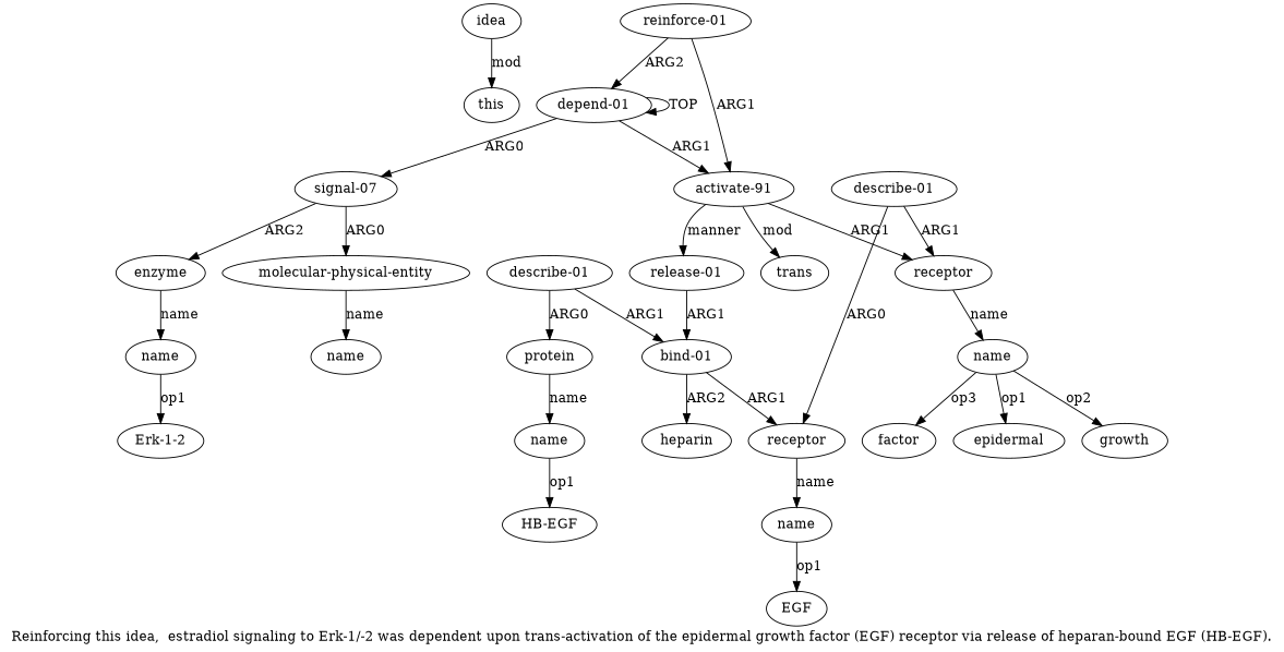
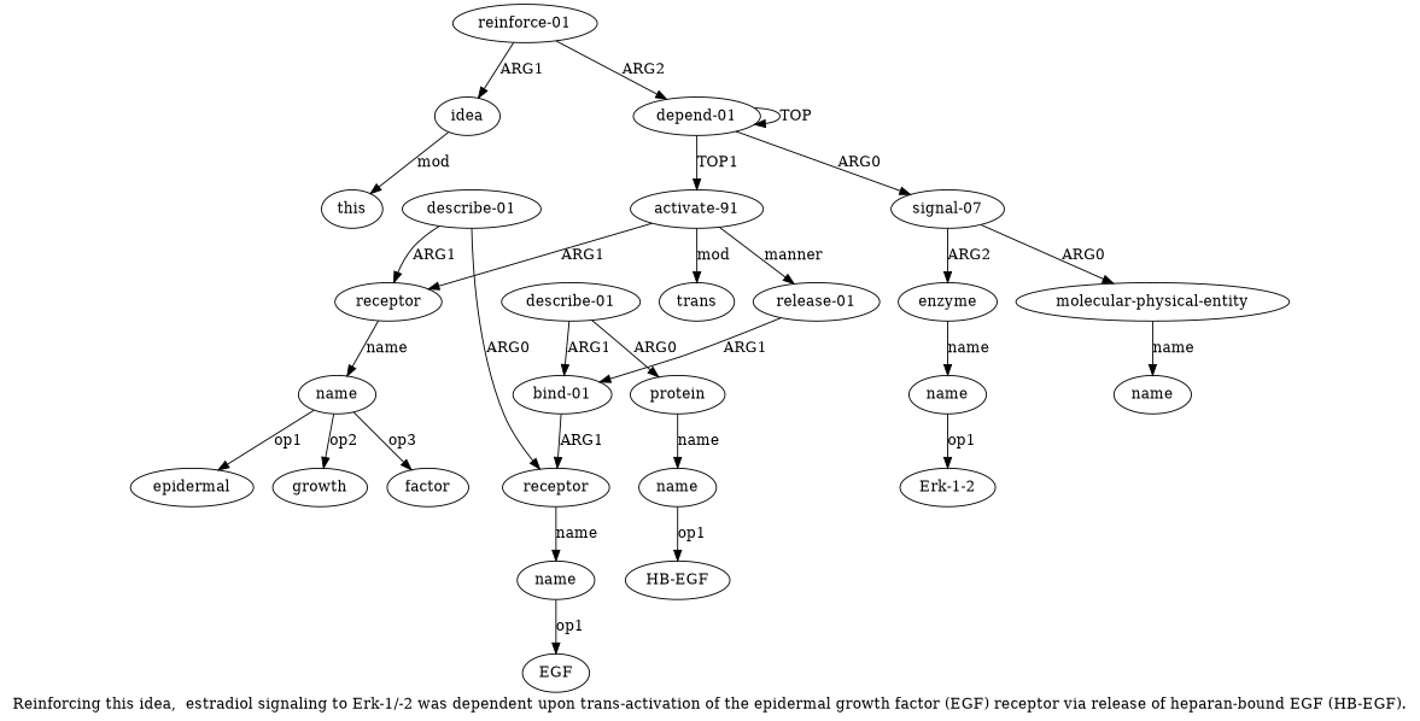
  digraph {
    label="Reinforcing this idea,  estradiol signaling to Erk-1/-2 was dependent upon trans-activation of the epidermal growth factor (EGF) receptor via release of heparan-bound EGF (HB-EGF)."
    node [color=black gold_ind=-1 gold_label=name test_ind=-1 test_label=name]
    edge [color=black gold_label=ARG1 test_label=ARG1]
    n1 [gold_ind=20 gold_label=idea label=idea test_ind=20 test_label=idea]
    n2 [gold_ind=21 gold_label=this label=this test_ind=21 test_label=this]
    n3 [gold_label=factor label=factor test_label=factor]
    n4 [gold_label=EGF label=EGF test_label=EGF]
    n5 [gold_label="Erk-1-2" label="Erk-1-2" test_label="Erk-1-2"]
-   n6 [gold_ind=15 gold_label=heparin label=heparin test_ind=15 test_label=heparin]
    n7 [gold_ind=14 gold_label="bind-01" label="bind-01" test_ind=14 test_label="bind-01"]
    n8 [gold_ind=10 gold_label=receptor label=receptor test_ind=10 test_label=receptor]
    n9 [gold_ind=11 label=name test_ind=11]
    n10 [gold_ind=17 gold_label=protein label=protein test_ind=17 test_label=protein]
    n11 [gold_ind=18 label=name test_ind=18]
    n12 [gold_label="HB-EGF" label="HB-EGF" test_label="HB-EGF"]
    n13 [gold_ind=16 gold_label="describe-01" label="describe-01" test_ind=16 test_label="describe-01"]
    n14 [gold_ind=13 gold_label="release-01" label="release-01" test_ind=13 test_label="release-01"]
    n15 [gold_ind=12 gold_label=trans label=trans test_ind=12 test_label=trans]
    n16 [gold_label=epidermal label=epidermal test_label=epidermal]
    n17 [gold_ind=19 gold_label="reinforce-01" label="reinforce-01" test_ind=19 test_label="reinforce-01"]
    n18 [gold_ind=0 gold_label="depend-01" label="depend-01" test_ind=0 test_label="depend-01"]
    n19 [gold_ind=1 gold_label="signal-07" label="signal-07" test_ind=1 test_label="signal-07"]
    n20 [gold_ind=6 gold_label="activate-01" label="activate-91" test_ind=6 test_label="activate-01"]
    n21 [gold_ind=2 gold_label="molecular-physical-entity" label="molecular-physical-entity" test_ind=2 test_label="molecular-physical-entity"]
    n22 [gold_ind=4 gold_label=enzyme label=enzyme test_ind=4 test_label=enzyme]
    n23 [gold_ind=7 gold_label=receptor label=receptor test_ind=7 test_label=receptor]
    n24 [gold_ind=3 label=name test_ind=3]
    n25 [gold_ind=5 label=name test_ind=5]
    n26 [gold_ind=8 label=name test_ind=8]
    n27 [gold_label=growth label=growth test_label=growth]
    n28 [gold_ind=9 gold_label="describe-01" label="describe-01" test_ind=9 test_label="describe-01"]
    n1 -> n2 [gold_label=mod label=mod test_label=mod]
-   n7 -> n6 [gold_label=ARG2 label=ARG2 test_label=ARG2]
    n7 -> n8 [label=ARG1]
    n8 -> n9 [gold_label=name label=name test_label=name]
    n9 -> n4 [gold_label=op1 label=op1 test_label=op1]
    n10 -> n11 [gold_label=name label=name test_label=name]
    n11 -> n12 [gold_label=op1 label=op1 test_label=op1]
    n13 -> n7 [label=ARG1]
    n13 -> n10 [gold_label=ARG0 label=ARG0 test_label=ARG0]
    n14 -> n7 [label=ARG1]
-   n17 -> n20 [label=ARG1]
+   n17 -> n1 [label=ARG1]
    n17 -> n18 [gold_label=ARG2 label=ARG2 test_label=ARG2]
    n18 -> n18 [gold_label=TOP label=TOP test_label=TOP]
    n18 -> n19 [gold_label=ARG0 label=ARG0 test_label=ARG0]
-   n18 -> n20 [label=ARG1]
+   n18 -> n20 [label=TOP1]
    n19 -> n21 [gold_label=ARG0 label=ARG0 test_label=ARG0]
    n19 -> n22 [gold_label=ARG2 label=ARG2 test_label=ARG2]
    n20 -> n14 [gold_label=manner label=manner test_label=manner]
    n20 -> n15 [gold_label=mod label=mod test_label=mod]
    n20 -> n23 [label=ARG1]
    n21 -> n24 [gold_label=name label=name test_label=name]
    n22 -> n25 [gold_label=name label=name test_label=name]
    n23 -> n26 [gold_label=name label=name test_label=name]
    n25 -> n5 [gold_label=op1 label=op1 test_label=op1]
    n26 -> n3 [gold_label=op3 label=op3 test_label=op3]
    n26 -> n16 [gold_label=op1 label=op1 test_label=op1]
    n26 -> n27 [gold_label=op2 label=op2 test_label=op2]
    n28 -> n8 [gold_label=ARG0 label=ARG0 test_label=ARG0]
    n28 -> n23 [label=ARG1]
  }
